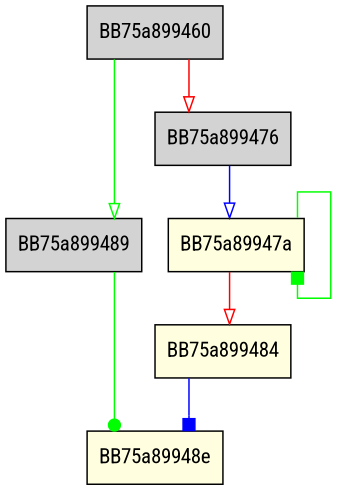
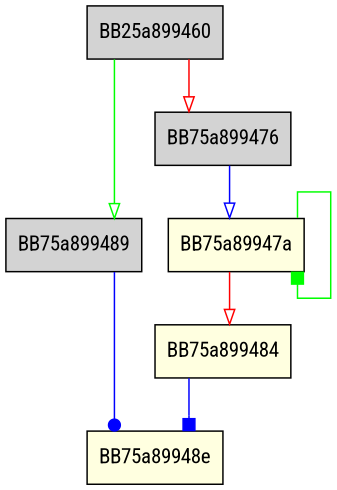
  digraph {
    fontname="Roboto Condensed"
    splines=ortho
    node [fillcolor=lightgrey fontname="Roboto Condensed" shape=box style=filled]
    edge [arrowhead=onormal color=blue fontname="Roboto Condensed"]
-   BB75a899460
+   BB75a899460 [label=BB25a899460]
    BB75a899489
    BB75a899476
    BB75a89948e [fillcolor=lightyellow]
    BB75a89947a [fillcolor=lightyellow]
    BB75a899484 [fillcolor=lightyellow]
    BB75a899460 -> BB75a899489 [color=green]
    BB75a899460 -> BB75a899476 [color=red]
-   BB75a899489 -> BB75a89948e [arrowhead=dot color=green]
+   BB75a899489 -> BB75a89948e [arrowhead=dot]
    BB75a899476 -> BB75a89947a
    BB75a89947a -> BB75a89947a [arrowhead=box color=green]
    BB75a89947a -> BB75a899484 [color=red]
    BB75a899484 -> BB75a89948e [arrowhead=box]
  }
